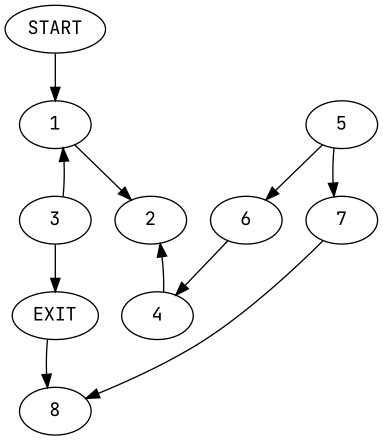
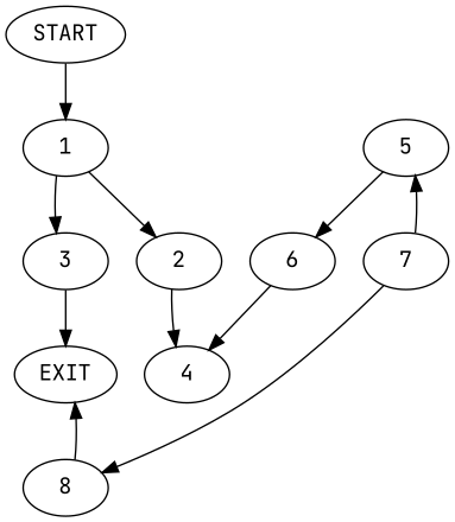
  digraph {
    fontname="JetBrains Mono"
    node [fontname="JetBrains Mono"]
    edge [fontname="JetBrains Mono"]
    n1 [label=START]
    1
    2
    3
    n5 [label=EXIT]
    4
    5
    6
    7
    8
    n1 -> 1
    1 -> 2
-   3 -> 1
-   4 -> 2
+   1 -> 3
+   2 -> 4
    3 -> n5
    5 -> 6
-   5 -> 7
+   7 -> 5
    6 -> 4
    7 -> 8
-   n5 -> 8
+   8 -> n5
  }
